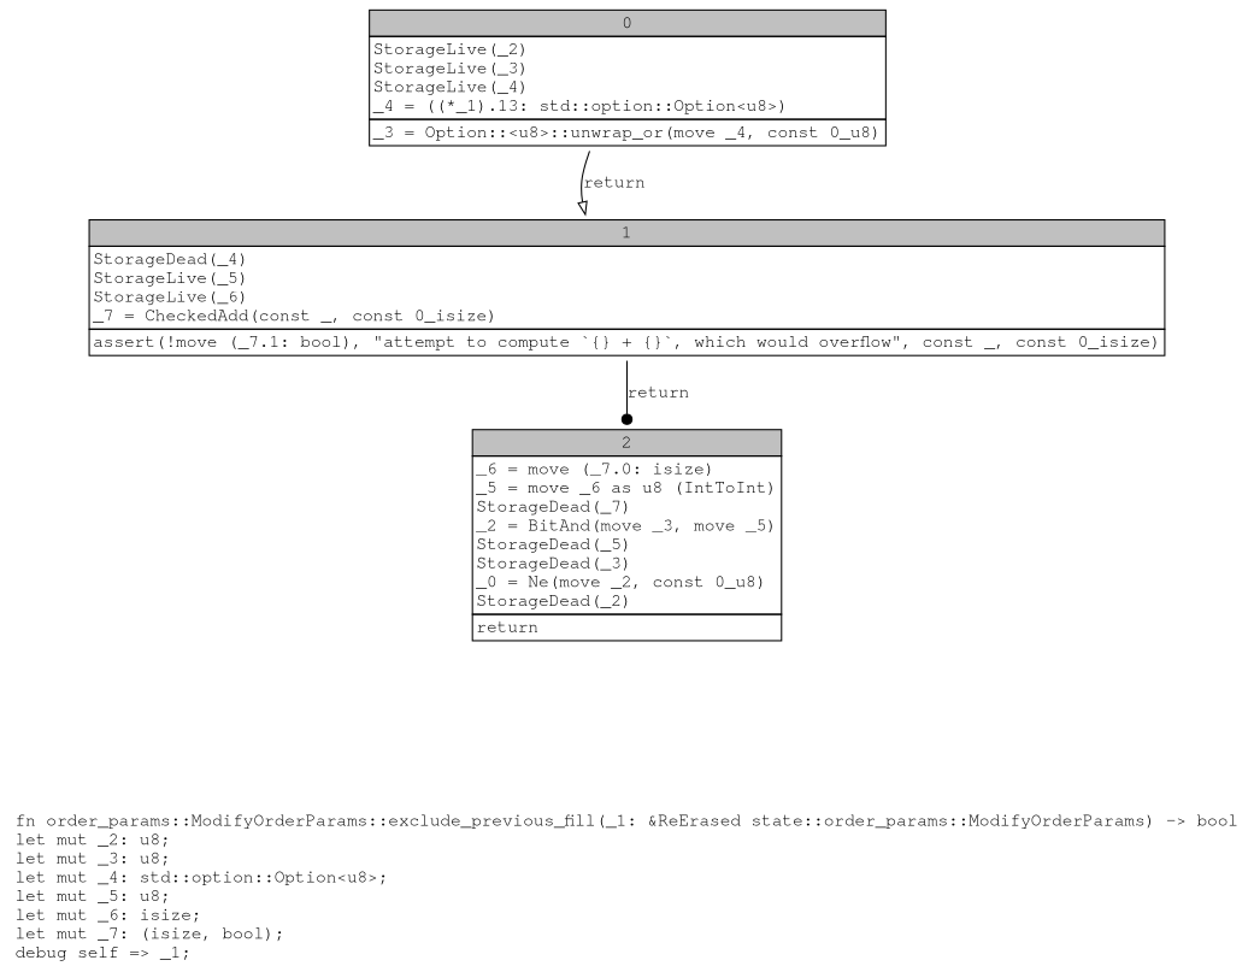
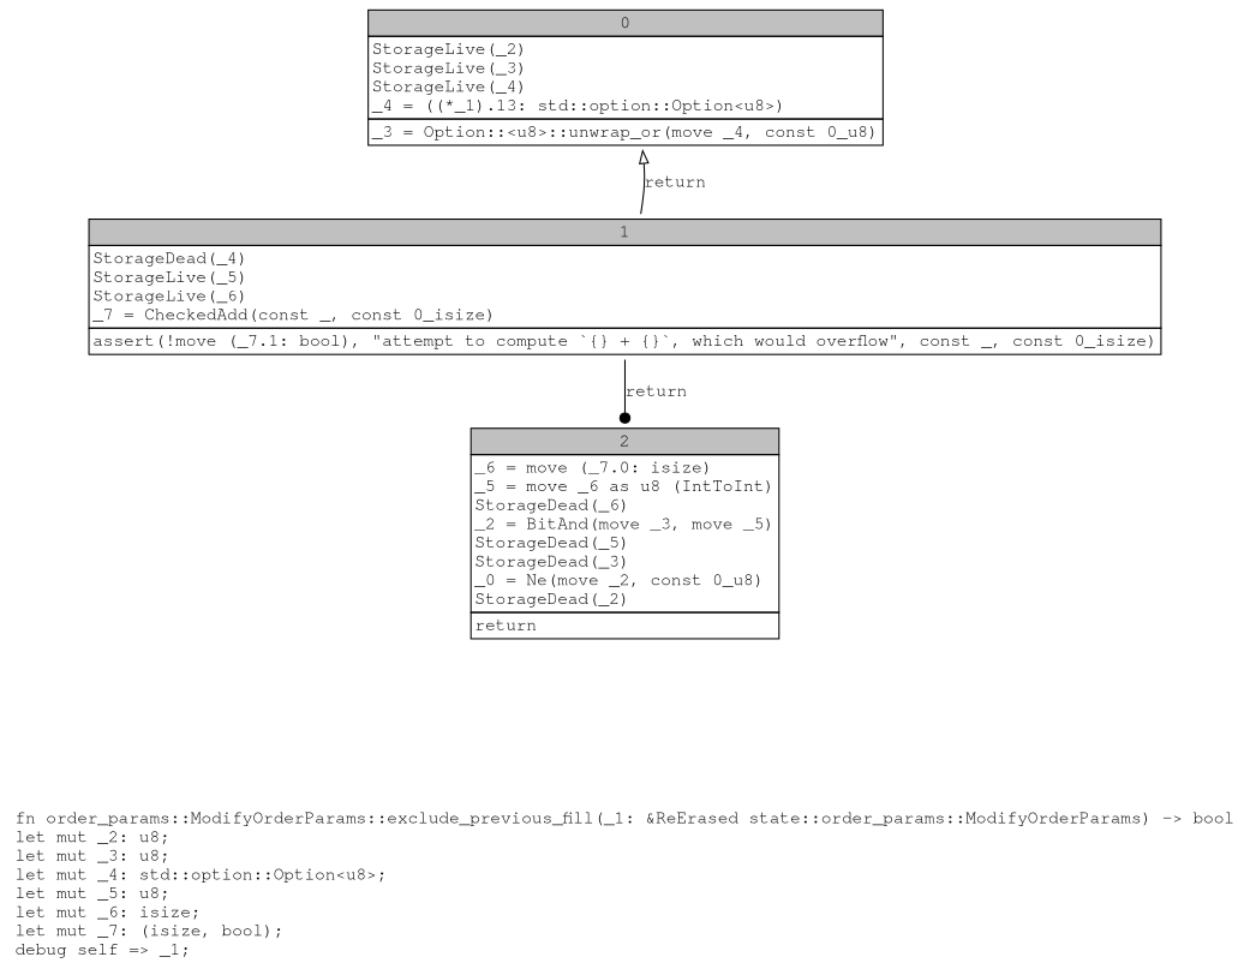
  digraph {
    fontname="Courier, monospace"
    label=<fn order_params::ModifyOrderParams::exclude_previous_fill(_1: &amp;ReErased state::order_params::ModifyOrderParams) -&gt; bool<br align="left"/>let mut _2: u8;<br align="left"/>let mut _3: u8;<br align="left"/>let mut _4: std::option::Option&lt;u8&gt;;<br align="left"/>let mut _5: u8;<br align="left"/>let mut _6: isize;<br align="left"/>let mut _7: (isize, bool);<br align="left"/>debug self =&gt; _1;<br align="left"/>>
    node [fontname="Courier, monospace" shape=none]
    edge [fontname="Courier, monospace" style=solid]
    n1 [label=<<table border="0" cellborder="1" cellspacing="0"><tr><td bgcolor="gray" align="center" colspan="1">0</td></tr><tr><td align="left" balign="left">StorageLive(_2)<br/>StorageLive(_3)<br/>StorageLive(_4)<br/>_4 = ((*_1).13: std::option::Option&lt;u8&gt;)<br/></td></tr><tr><td align="left">_3 = Option::&lt;u8&gt;::unwrap_or(move _4, const 0_u8)</td></tr></table>>]
    n2 [label=<<table border="0" cellborder="1" cellspacing="0"><tr><td bgcolor="gray" align="center" colspan="1">1</td></tr><tr><td align="left" balign="left">StorageDead(_4)<br/>StorageLive(_5)<br/>StorageLive(_6)<br/>_7 = CheckedAdd(const _, const 0_isize)<br/></td></tr><tr><td align="left">assert(!move (_7.1: bool), &quot;attempt to compute `{} + {}`, which would overflow&quot;, const _, const 0_isize)</td></tr></table>>]
-   n3 [label=<<table border="0" cellborder="1" cellspacing="0"><tr><td bgcolor="gray" align="center" colspan="1">2</td></tr><tr><td align="left" balign="left">_6 = move (_7.0: isize)<br/>_5 = move _6 as u8 (IntToInt)<br/>StorageDead(_7)<br/>_2 = BitAnd(move _3, move _5)<br/>StorageDead(_5)<br/>StorageDead(_3)<br/>_0 = Ne(move _2, const 0_u8)<br/>StorageDead(_2)<br/></td></tr><tr><td align="left">return</td></tr></table>>]
-   n1 -> n2 [arrowhead=onormal label=return]
+   n3 [label=<<table border="0" cellborder="1" cellspacing="0"><tr><td bgcolor="gray" align="center" colspan="1">2</td></tr><tr><td align="left" balign="left">_6 = move (_7.0: isize)<br/>_5 = move _6 as u8 (IntToInt)<br/>StorageDead(_6)<br/>_2 = BitAnd(move _3, move _5)<br/>StorageDead(_5)<br/>StorageDead(_3)<br/>_0 = Ne(move _2, const 0_u8)<br/>StorageDead(_2)<br/></td></tr><tr><td align="left">return</td></tr></table>>]
+   n2 -> n1 [arrowhead=onormal label=return]
    n2 -> n3 [arrowhead=dot label=return]
  }
